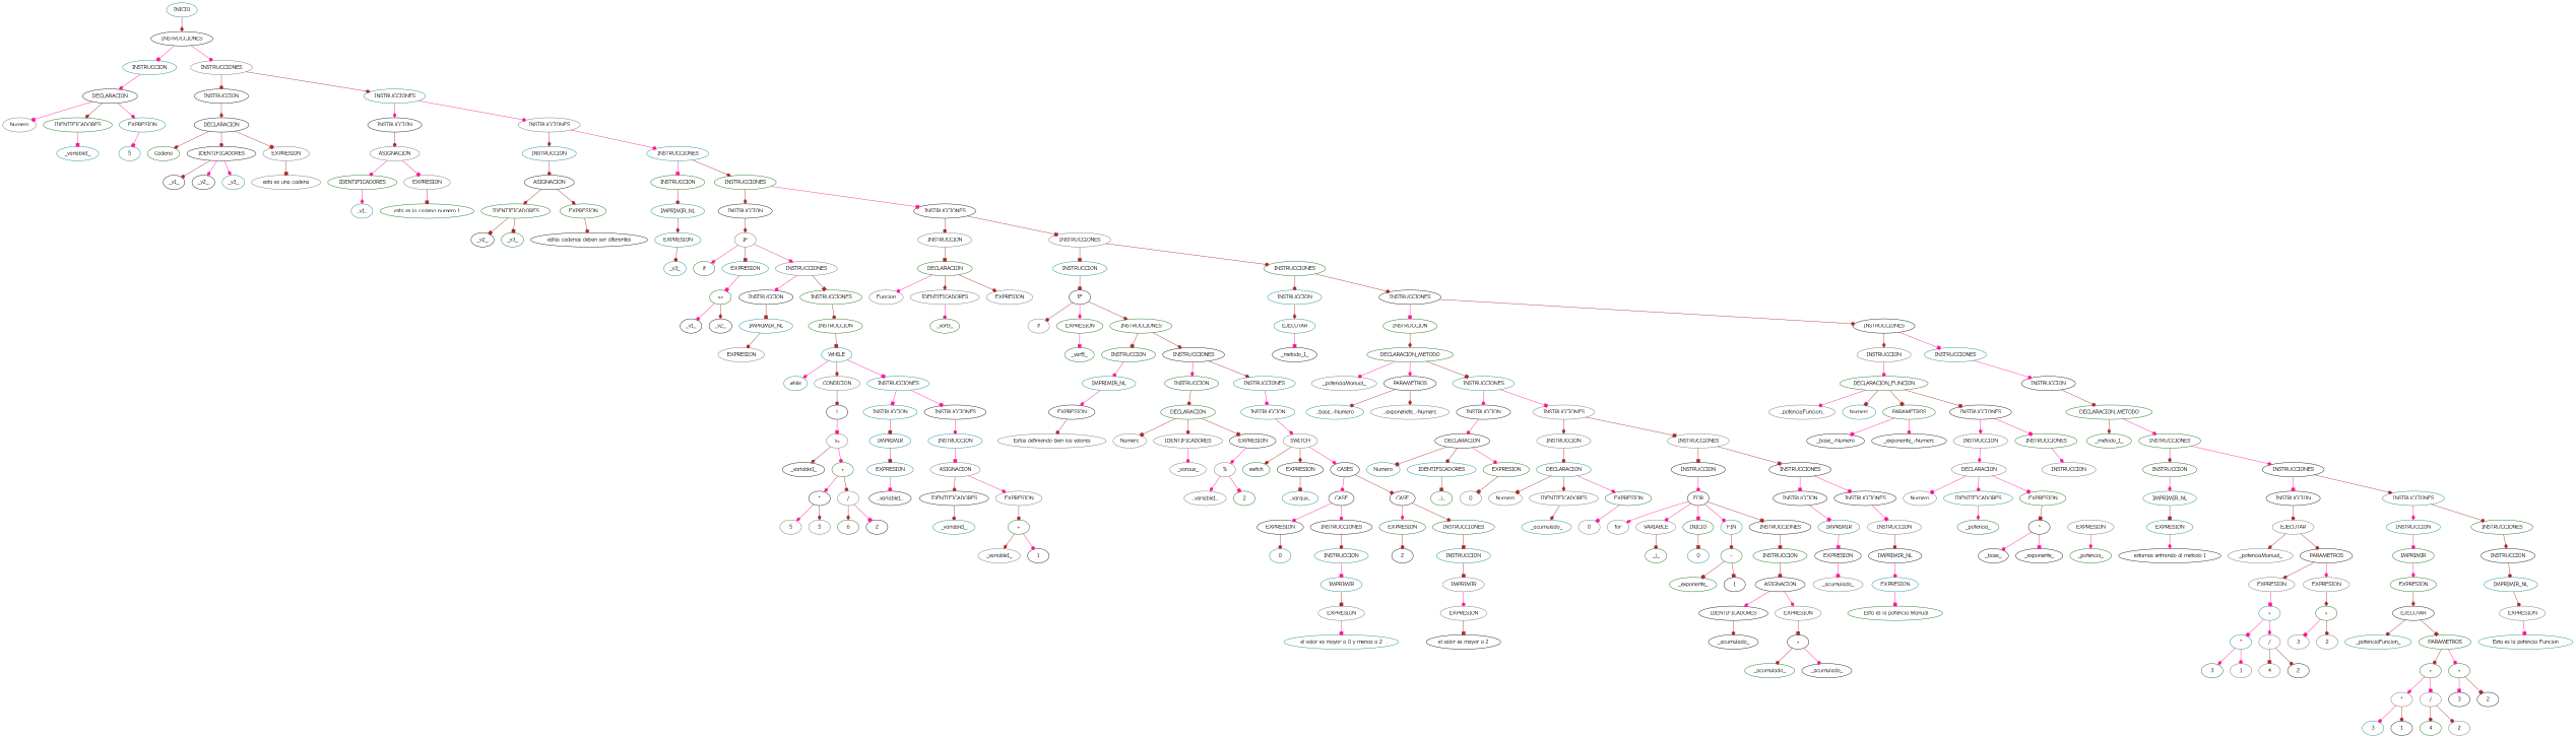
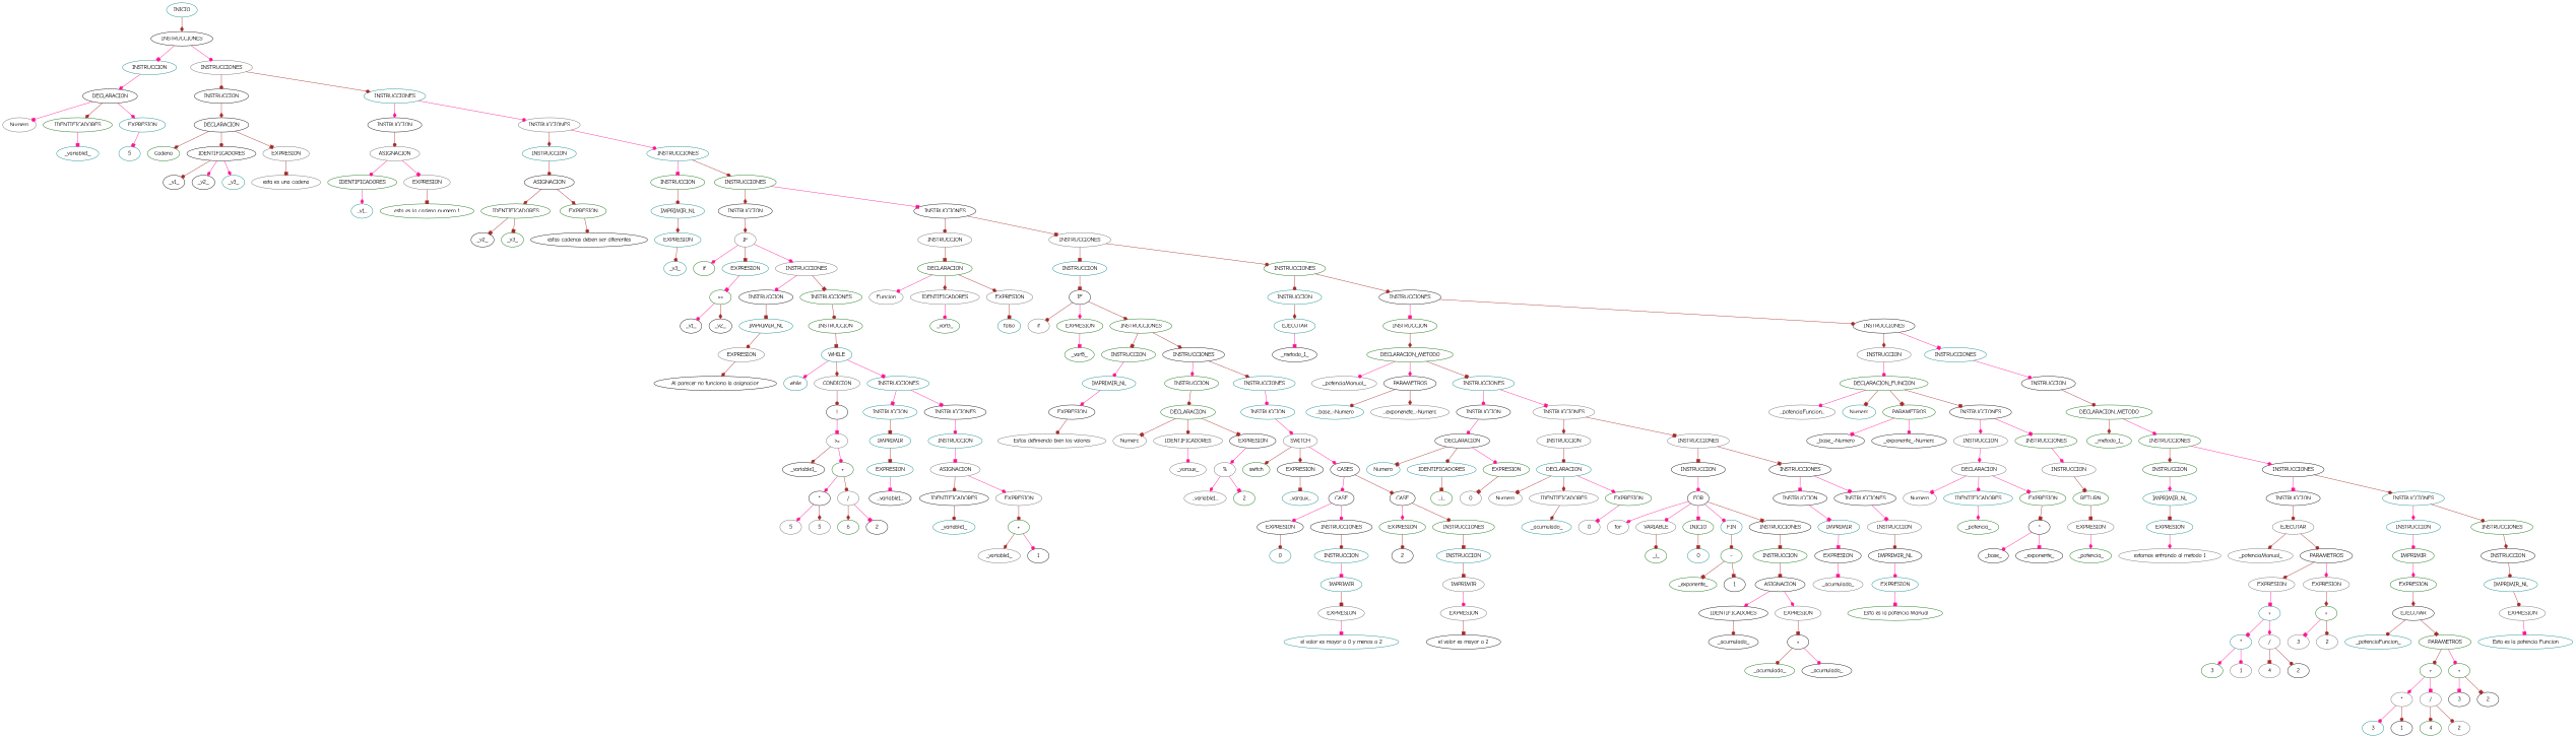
  digraph {
    fontname="Comic Neue"
    shape=circle
    node [color=black fontname="Comic Neue"]
    edge [arrowhead=box color=brown fontname="Comic Neue"]
    n1 [color=teal label=INICIO]
    n2 [label=INSTRUCCIONES]
    n3 [color=teal label=INSTRUCCION]
    n4 [color=gray40 label=INSTRUCCIONES]
    n5 [label=DECLARACION]
    n6 [label=INSTRUCCION]
    n7 [color=teal label=INSTRUCCIONES]
    n8 [color=gray40 label=Numero]
    n9 [color=darkgreen label=IDENTIFICADORES]
    n10 [color=teal label=EXPRESION]
    n11 [label=DECLARACION]
    n12 [label=INSTRUCCION]
    n13 [color=gray40 label=INSTRUCCIONES]
    n14 [color=teal label=_variable1_]
    n15 [color=teal label=5]
    n16 [color=darkgreen label=Cadena]
    n17 [label=IDENTIFICADORES]
    n18 [color=gray40 label=EXPRESION]
    n19 [color=gray40 label=ASIGNACION]
    n20 [color=teal label=INSTRUCCION]
    n21 [color=teal label=INSTRUCCIONES]
    n22 [label=_v1_]
    n23 [label=_v2_]
    n24 [color=teal label=_v3_]
    n25 [color=gray40 label="esta es una cadena"]
    n26 [color=darkgreen label=IDENTIFICADORES]
    n27 [color=gray40 label=EXPRESION]
    n28 [label=ASIGNACION]
    n29 [color=darkgreen label=INSTRUCCION]
    n30 [color=darkgreen label=INSTRUCCIONES]
    n31 [color=teal label=_v1_]
    n32 [color=darkgreen label="esta es la cadena numero 1"]
    n33 [color=darkgreen label=IDENTIFICADORES]
    n34 [color=darkgreen label=EXPRESION]
    n35 [color=teal label=IMPRIMIR_NL]
    n36 [label=INSTRUCCION]
    n37 [label=INSTRUCCIONES]
    n38 [label=_v2_]
    n39 [color=darkgreen label=_v3_]
    n40 [label="estas cadenas deben ser diferentes"]
    n41 [color=teal label=EXPRESION]
    n42 [color=gray40 label=IF]
    n43 [color=gray40 label=INSTRUCCION]
    n44 [color=gray40 label=INSTRUCCIONES]
    n45 [color=teal label=_v3_]
    n46 [color=darkgreen label=if]
    n47 [color=teal label=EXPRESION]
    n48 [color=gray40 label=INSTRUCCIONES]
    n49 [color=darkgreen label=DECLARACION]
    n50 [color=teal label=INSTRUCCION]
    n51 [color=darkgreen label=INSTRUCCIONES]
    n52 [color=darkgreen label="=="]
    n53 [label=INSTRUCCION]
    n54 [color=darkgreen label=INSTRUCCIONES]
    n55 [label=_v1_]
    n56 [label=_v2_]
    n57 [color=teal label=IMPRIMIR_NL]
    n58 [color=darkgreen label=INSTRUCCION]
    n59 [color=gray40 label=EXPRESION]
    n60 [color=teal label=WHILE]
+   n61 [label="Al parecer no funciona la asignacion"]
    n62 [color=teal label=while]
    n63 [color=gray40 label=CONDICION]
    n64 [color=teal label=INSTRUCCIONES]
    n65 [label="!"]
    n66 [color=teal label=INSTRUCCION]
    n67 [label=INSTRUCCIONES]
    n68 [color=gray40 label=">="]
    n69 [label=_variable1_]
    n70 [color=darkgreen label="+"]
    n71 [label="*"]
    n72 [color=gray40 label="/"]
    n73 [color=gray40 label=5]
    n74 [color=gray40 label=5]
    n75 [color=darkgreen label=6]
    n76 [label=2]
    n77 [color=teal label=IMPRIMIR]
    n78 [color=teal label=INSTRUCCION]
    n79 [color=teal label=EXPRESION]
    n80 [color=gray40 label=ASIGNACION]
    n81 [label=_variable1_]
    n82 [label=IDENTIFICADORES]
    n83 [color=gray40 label=EXPRESION]
    n84 [color=teal label=_variable1_]
    n85 [color=darkgreen label="+"]
    n86 [color=gray40 label=_variable1_]
    n87 [label=1]
    n88 [color=gray40 label=Funcion]
    n89 [color=gray40 label=IDENTIFICADORES]
    n90 [color=gray40 label=EXPRESION]
    n91 [label=IF]
    n92 [color=teal label=INSTRUCCION]
    n93 [label=INSTRUCCIONES]
    n94 [color=darkgreen label=_varB_]
+   n95 [color=teal label=falso]
    n96 [color=gray40 label=if]
    n97 [color=darkgreen label=EXPRESION]
    n98 [color=darkgreen label=INSTRUCCIONES]
    n99 [color=teal label=EJECUTAR]
    n100 [color=darkgreen label=INSTRUCCION]
    n101 [label=INSTRUCCIONES]
    n102 [color=darkgreen label=_varB_]
    n103 [color=darkgreen label=INSTRUCCION]
    n104 [label=INSTRUCCIONES]
    n105 [color=teal label=IMPRIMIR_NL]
    n106 [color=darkgreen label=INSTRUCCION]
    n107 [color=teal label=INSTRUCCIONES]
    n108 [label=EXPRESION]
    n109 [color=darkgreen label=DECLARACION]
    n110 [color=teal label=INSTRUCCION]
    n111 [color=gray40 label="Estas definiendo bien los valores"]
    n112 [color=gray40 label=Numero]
    n113 [color=gray40 label=IDENTIFICADORES]
    n114 [label=EXPRESION]
    n115 [color=gray40 label=SWITCH]
    n116 [color=gray40 label=_varaux_]
    n117 [color=gray40 label="%"]
    n118 [color=gray40 label=_variable1_]
    n119 [color=darkgreen label=2]
    n120 [color=darkgreen label=switch]
    n121 [label=EXPRESION]
    n122 [label=CASES]
    n123 [color=teal label=_varaux_]
    n124 [label=CASE]
    n125 [label=CASE]
    n126 [label=EXPRESION]
    n127 [label=INSTRUCCIONES]
    n128 [color=darkgreen label=EXPRESION]
    n129 [color=darkgreen label=INSTRUCCIONES]
    n130 [color=teal label=0]
    n131 [color=teal label=INSTRUCCION]
    n132 [color=teal label=IMPRIMIR]
    n133 [color=gray40 label=EXPRESION]
    n134 [color=teal label="el valor es mayor a 0 y menos a 2"]
    n135 [label=2]
    n136 [color=teal label=INSTRUCCION]
    n137 [color=gray40 label=IMPRIMIR]
    n138 [color=gray40 label=EXPRESION]
    n139 [label="el valor es mayor a 2"]
    n140 [label=_metodo_1_]
    n141 [color=darkgreen label=DECLARACION_METODO]
    n142 [color=gray40 label=INSTRUCCION]
    n143 [color=teal label=INSTRUCCIONES]
    n144 [color=gray40 label=_potenciaManual_]
    n145 [label=PARAMETROS]
    n146 [color=teal label=INSTRUCCIONES]
    n147 [color=darkgreen label=DECLARACION_FUNCION]
    n148 [label=INSTRUCCION]
    n149 [color=teal label="_base_-Numero"]
    n150 [color=gray40 label="_exponenete_-Numero"]
    n151 [label=INSTRUCCION]
    n152 [color=gray40 label=INSTRUCCIONES]
    n153 [label=DECLARACION]
    n154 [color=gray40 label=INSTRUCCION]
    n155 [color=gray40 label=INSTRUCCIONES]
    n156 [color=teal label=Numero]
    n157 [color=teal label=IDENTIFICADORES]
    n158 [color=darkgreen label=EXPRESION]
    n159 [color=teal label=DECLARACION]
    n160 [label=INSTRUCCION]
    n161 [label=INSTRUCCIONES]
    n162 [color=darkgreen label=_i_]
    n163 [color=gray40 label=0]
    n164 [color=gray40 label=Numero]
    n165 [color=gray40 label=IDENTIFICADORES]
    n166 [color=darkgreen label=EXPRESION]
    n167 [label=FOR]
    n168 [label=INSTRUCCION]
    n169 [label=INSTRUCCIONES]
    n170 [color=teal label=_acumulado_]
    n171 [color=gray40 label=0]
    n172 [color=gray40 label=for]
    n173 [color=gray40 label=VARIABLE]
    n174 [color=darkgreen label=INICIO]
    n175 [color=teal label=FIN]
    n176 [label=INSTRUCCIONES]
    n177 [color=teal label=IMPRIMIR]
    n178 [color=gray40 label=INSTRUCCION]
    n179 [color=darkgreen label=_i_]
    n180 [color=teal label=0]
    n181 [color=darkgreen label="-"]
    n182 [color=darkgreen label=INSTRUCCION]
    n183 [color=darkgreen label=_exponente_]
    n184 [label=1]
    n185 [label=ASIGNACION]
    n186 [label=IDENTIFICADORES]
    n187 [color=gray40 label=EXPRESION]
    n188 [label=_acumulado_]
    n189 [label="+"]
    n190 [color=darkgreen label=_acumulado_]
    n191 [label=_acumulado_]
    n192 [label=EXPRESION]
    n193 [label=IMPRIMIR_NL]
    n194 [color=gray40 label=_acumulado_]
    n195 [color=teal label=EXPRESION]
    n196 [color=darkgreen label=" Esta es la potencia Manual"]
    n197 [color=gray40 label=_potenciaFuncion_]
    n198 [color=teal label=Numero]
    n199 [color=darkgreen label=PARAMETROS]
    n200 [label=INSTRUCCIONES]
    n201 [color=darkgreen label=DECLARACION_METODO]
    n202 [label="_base_-Numero"]
    n203 [label="_exponente_-Numero"]
    n204 [color=gray40 label=INSTRUCCION]
    n205 [color=darkgreen label=INSTRUCCIONES]
    n206 [color=gray40 label=DECLARACION]
    n207 [color=gray40 label=INSTRUCCION]
    n208 [color=gray40 label=Numero]
    n209 [color=teal label=IDENTIFICADORES]
    n210 [color=darkgreen label=EXPRESION]
+   n211 [color=darkgreen label=RETURN]
    n212 [color=darkgreen label=_potencia_]
    n213 [label="^"]
    n214 [label=_base_]
    n215 [label=_exponente_]
    n216 [color=gray40 label=EXPRESION]
    n217 [color=darkgreen label=_potencia_]
    n218 [color=darkgreen label=_metodo_1_]
    n219 [color=darkgreen label=INSTRUCCIONES]
    n220 [color=darkgreen label=INSTRUCCION]
    n221 [label=INSTRUCCIONES]
    n222 [color=teal label=IMPRIMIR_NL]
    n223 [label=INSTRUCCION]
    n224 [color=teal label=INSTRUCCIONES]
    n225 [color=teal label=EXPRESION]
    n226 [color=gray40 label=EJECUTAR]
    n227 [color=teal label=INSTRUCCION]
    n228 [color=darkgreen label=INSTRUCCIONES]
-   n229 [label="estamos entrando al metodo 1"]
+   n229 [color=gray40 label="estamos entrando al metodo 1"]
    n230 [color=gray40 label=_potenciaManual_]
    n231 [label=PARAMETROS]
    n232 [color=darkgreen label=IMPRIMIR]
    n233 [label=INSTRUCCION]
    n234 [color=gray40 label=EXPRESION]
    n235 [color=gray40 label=EXPRESION]
    n236 [color=teal label="+"]
    n237 [color=darkgreen label="+"]
    n238 [color=teal label="*"]
    n239 [color=gray40 label="/"]
    n240 [color=darkgreen label=3]
    n241 [color=gray40 label=1]
    n242 [color=gray40 label=4]
    n243 [label=2]
    n244 [color=gray40 label=3]
    n245 [color=gray40 label=2]
    n246 [color=darkgreen label=EXPRESION]
    n247 [color=teal label=IMPRIMIR_NL]
    n248 [label=EJECUTAR]
    n249 [color=teal label=_potenciaFuncion_]
    n250 [color=darkgreen label=PARAMETROS]
    n251 [color=darkgreen label="+"]
    n252 [color=darkgreen label="+"]
    n253 [color=gray40 label="*"]
    n254 [color=gray40 label="/"]
    n255 [label=3]
    n256 [label=2]
    n257 [color=teal label=3]
    n258 [label=1]
    n259 [color=darkgreen label=4]
    n260 [color=gray40 label=2]
    n261 [color=gray40 label=EXPRESION]
    n262 [color=teal label="Esta es la potencia Funcion"]
    n1 -> n2 [arrowhead=diamond]
    n2 -> n3 [color=deeppink]
    n2 -> n4 [arrowhead=dot color=deeppink]
    n3 -> n5 [arrowhead=diamond color=deeppink]
    n4 -> n6 [arrowhead=dot]
    n4 -> n7 [arrowhead=diamond]
    n5 -> n8 [color=deeppink]
    n5 -> n9 [arrowhead=diamond]
    n5 -> n10 [arrowhead=diamond color=deeppink]
    n6 -> n11 [arrowhead=diamond]
    n7 -> n12 [arrowhead=diamond color=deeppink]
    n7 -> n13 [arrowhead=dot color=deeppink]
    n9 -> n14 [color=deeppink]
    n10 -> n15 [color=deeppink]
    n11 -> n16 [arrowhead=diamond]
    n11 -> n17 [arrowhead=dot]
    n11 -> n18
    n12 -> n19 [arrowhead=dot]
    n13 -> n20 [arrowhead=diamond]
    n13 -> n21 [arrowhead=dot color=deeppink]
    n17 -> n22 [arrowhead=dot]
    n17 -> n23 [arrowhead=diamond color=deeppink]
    n17 -> n24 [arrowhead=diamond color=deeppink]
    n18 -> n25
    n19 -> n26 [arrowhead=dot color=deeppink]
    n19 -> n27 [color=deeppink]
    n20 -> n28 [arrowhead=dot]
    n21 -> n29 [color=deeppink]
    n21 -> n30 [arrowhead=diamond]
    n26 -> n31 [arrowhead=diamond color=deeppink]
    n27 -> n32
    n28 -> n33 [arrowhead=diamond]
    n28 -> n34 [arrowhead=diamond]
    n29 -> n35 [arrowhead=dot]
    n30 -> n36 [arrowhead=diamond]
    n30 -> n37 [color=deeppink]
    n33 -> n38
    n33 -> n39
    n34 -> n40 [arrowhead=dot]
    n35 -> n41 [arrowhead=diamond]
    n36 -> n42 [arrowhead=diamond]
    n37 -> n43 [arrowhead=dot]
    n37 -> n44
    n41 -> n45 [arrowhead=dot]
    n42 -> n46 [arrowhead=diamond color=deeppink]
    n42 -> n47
    n42 -> n48 [arrowhead=diamond color=deeppink]
    n43 -> n49
    n44 -> n50
    n44 -> n51 [arrowhead=dot]
    n47 -> n52 [color=deeppink]
    n48 -> n53 [arrowhead=dot color=deeppink]
    n48 -> n54
    n49 -> n88 [arrowhead=dot color=deeppink]
    n49 -> n89 [arrowhead=diamond]
    n49 -> n90 [arrowhead=diamond]
    n50 -> n91
    n51 -> n92 [arrowhead=dot]
    n51 -> n93 [arrowhead=dot]
    n52 -> n55 [arrowhead=dot color=deeppink]
    n52 -> n56 [arrowhead=diamond]
    n53 -> n57
    n54 -> n58 [arrowhead=dot]
    n57 -> n59 [arrowhead=dot]
    n58 -> n60
+   n59 -> n61 [arrowhead=diamond]
    n60 -> n62 [arrowhead=diamond color=deeppink]
    n60 -> n63 [arrowhead=diamond]
    n60 -> n64 [color=deeppink]
    n63 -> n65 [arrowhead=dot]
    n64 -> n66 [color=deeppink]
    n64 -> n67 [color=deeppink]
    n65 -> n68 [color=deeppink]
    n66 -> n77
    n67 -> n78 [arrowhead=dot color=deeppink]
    n68 -> n69 [arrowhead=diamond]
    n68 -> n70 [arrowhead=dot color=deeppink]
    n70 -> n71 [arrowhead=diamond color=deeppink]
    n70 -> n72 [arrowhead=dot]
    n71 -> n73 [arrowhead=diamond color=deeppink]
    n71 -> n74 [arrowhead=diamond]
    n72 -> n75 [arrowhead=diamond]
    n72 -> n76 [color=deeppink]
    n77 -> n79
    n78 -> n80 [color=deeppink]
    n79 -> n81 [color=deeppink]
    n80 -> n82 [arrowhead=dot]
    n80 -> n83 [arrowhead=diamond color=deeppink]
    n82 -> n84 [arrowhead=dot]
    n83 -> n85 [arrowhead=dot]
    n85 -> n86 [arrowhead=diamond]
    n85 -> n87 [arrowhead=dot color=deeppink]
    n89 -> n94 [arrowhead=dot color=deeppink]
+   n90 -> n95
    n91 -> n96 [arrowhead=dot]
    n91 -> n97 [arrowhead=diamond color=deeppink]
    n91 -> n98 [arrowhead=diamond]
    n92 -> n99 [arrowhead=diamond]
    n93 -> n100 [color=deeppink]
    n93 -> n101 [arrowhead=dot]
    n97 -> n102 [color=deeppink]
    n98 -> n103
    n98 -> n104 [arrowhead=diamond]
    n99 -> n140 [color=deeppink]
    n100 -> n141 [arrowhead=diamond]
    n101 -> n142 [arrowhead=diamond]
    n101 -> n143 [color=deeppink]
    n103 -> n105 [arrowhead=dot color=deeppink]
    n104 -> n106 [arrowhead=diamond color=deeppink]
    n104 -> n107 [arrowhead=diamond]
    n105 -> n108 [arrowhead=diamond color=deeppink]
    n106 -> n109 [arrowhead=dot]
    n107 -> n110 [arrowhead=dot color=deeppink]
    n108 -> n111 [arrowhead=dot]
    n109 -> n112
    n109 -> n113 [arrowhead=dot]
    n109 -> n114
    n110 -> n115 [arrowhead=diamond color=deeppink]
    n113 -> n116 [arrowhead=dot color=deeppink]
    n114 -> n117 [arrowhead=diamond color=deeppink]
    n115 -> n120 [arrowhead=diamond]
    n115 -> n121 [arrowhead=diamond]
    n115 -> n122 [arrowhead=diamond color=deeppink]
    n117 -> n118 [arrowhead=diamond color=deeppink]
    n117 -> n119 [color=deeppink]
    n121 -> n123
    n122 -> n124 [arrowhead=dot color=deeppink]
    n122 -> n125 [arrowhead=dot]
    n124 -> n126 [arrowhead=dot color=deeppink]
    n124 -> n127 [arrowhead=dot color=deeppink]
    n125 -> n128 [arrowhead=diamond color=deeppink]
    n125 -> n129 [arrowhead=dot]
    n126 -> n130 [arrowhead=dot]
    n127 -> n131 [arrowhead=dot]
    n128 -> n135 [arrowhead=dot]
    n129 -> n136
    n131 -> n132 [color=deeppink]
    n132 -> n133
    n133 -> n134 [color=deeppink]
    n136 -> n137
    n137 -> n138 [arrowhead=dot color=deeppink]
    n138 -> n139
    n141 -> n144 [arrowhead=dot color=deeppink]
    n141 -> n145 [arrowhead=diamond color=deeppink]
    n141 -> n146
    n142 -> n147 [arrowhead=dot color=deeppink]
    n143 -> n148 [arrowhead=dot color=deeppink]
    n145 -> n149 [arrowhead=dot]
    n145 -> n150 [arrowhead=diamond]
    n146 -> n151 [arrowhead=dot color=deeppink]
    n146 -> n152 [color=deeppink]
    n147 -> n197 [arrowhead=dot color=deeppink]
    n147 -> n198
    n147 -> n199
    n147 -> n200
    n148 -> n201 [arrowhead=dot]
    n151 -> n153 [arrowhead=dot color=deeppink]
    n152 -> n154 [arrowhead=diamond]
    n152 -> n155
    n153 -> n156
    n153 -> n157 [arrowhead=dot]
    n153 -> n158 [arrowhead=dot color=deeppink]
    n154 -> n159 [arrowhead=dot]
    n155 -> n160
    n155 -> n161
    n157 -> n162
    n158 -> n163
    n159 -> n164
    n159 -> n165 [arrowhead=diamond]
    n159 -> n166 [arrowhead=diamond color=deeppink]
    n160 -> n167 [arrowhead=dot color=deeppink]
    n161 -> n168 [color=deeppink]
    n161 -> n169 [color=deeppink]
    n165 -> n170 [arrowhead=diamond]
    n166 -> n171 [color=deeppink]
    n167 -> n172 [arrowhead=diamond color=deeppink]
    n167 -> n173 [arrowhead=dot color=deeppink]
    n167 -> n174 [color=deeppink]
    n167 -> n175 [arrowhead=dot color=deeppink]
    n167 -> n176
    n168 -> n177 [color=deeppink]
    n169 -> n178 [color=deeppink]
    n173 -> n179 [arrowhead=dot]
    n174 -> n180
    n175 -> n181 [arrowhead=dot]
    n176 -> n182
    n177 -> n192 [color=deeppink]
    n178 -> n193 [arrowhead=dot]
    n181 -> n183
    n181 -> n184
    n182 -> n185
    n185 -> n186 [arrowhead=diamond color=deeppink]
    n185 -> n187 [arrowhead=diamond color=deeppink]
    n186 -> n188 [arrowhead=dot]
    n187 -> n189
    n189 -> n190 [arrowhead=dot]
    n189 -> n191 [arrowhead=dot color=deeppink]
    n192 -> n194 [color=deeppink]
    n193 -> n195 [arrowhead=dot color=deeppink]
    n195 -> n196 [color=deeppink]
    n199 -> n202 [color=deeppink]
    n199 -> n203 [arrowhead=dot color=deeppink]
    n200 -> n204 [arrowhead=diamond color=deeppink]
    n200 -> n205 [color=deeppink]
    n201 -> n218 [arrowhead=diamond]
    n201 -> n219 [arrowhead=diamond color=deeppink]
    n204 -> n206 [arrowhead=diamond color=deeppink]
    n205 -> n207 [arrowhead=diamond color=deeppink]
    n206 -> n208 [color=deeppink]
    n206 -> n209 [arrowhead=dot color=deeppink]
    n206 -> n210 [color=deeppink]
+   n207 -> n211
    n209 -> n212 [arrowhead=diamond color=deeppink]
    n210 -> n213
+   n211 -> n216
    n213 -> n214 [arrowhead=dot color=deeppink]
    n213 -> n215 [color=deeppink]
    n216 -> n217 [arrowhead=diamond color=deeppink]
    n219 -> n220 [arrowhead=diamond]
    n219 -> n221 [arrowhead=diamond color=deeppink]
    n220 -> n222 [arrowhead=diamond color=deeppink]
    n221 -> n223 [color=deeppink]
    n221 -> n224 [arrowhead=diamond]
    n222 -> n225
    n223 -> n226 [arrowhead=dot]
    n224 -> n227 [arrowhead=diamond color=deeppink]
    n224 -> n228 [arrowhead=dot]
    n225 -> n229 [arrowhead=diamond color=deeppink]
    n226 -> n230 [arrowhead=diamond]
    n226 -> n231 [arrowhead=dot]
    n227 -> n232 [arrowhead=dot color=deeppink]
    n228 -> n233 [arrowhead=diamond]
    n231 -> n234 [arrowhead=diamond]
    n231 -> n235 [arrowhead=diamond color=deeppink]
    n232 -> n246 [arrowhead=diamond color=deeppink]
    n233 -> n247 [arrowhead=dot]
    n234 -> n236 [color=deeppink]
    n235 -> n237 [arrowhead=diamond]
    n236 -> n238 [color=deeppink]
    n236 -> n239 [arrowhead=diamond color=deeppink]
    n237 -> n244 [color=deeppink]
    n237 -> n245 [arrowhead=dot]
    n238 -> n240 [arrowhead=diamond color=deeppink]
    n238 -> n241 [arrowhead=dot color=deeppink]
    n239 -> n242
    n239 -> n243 [arrowhead=dot]
    n246 -> n248 [arrowhead=diamond]
    n247 -> n261 [arrowhead=dot]
    n248 -> n249 [arrowhead=dot]
    n248 -> n250
    n250 -> n251 [arrowhead=dot]
    n250 -> n252 [arrowhead=dot color=deeppink]
    n251 -> n253 [arrowhead=diamond color=deeppink]
    n251 -> n254 [color=deeppink]
    n252 -> n255 [color=deeppink]
    n252 -> n256
    n253 -> n257 [arrowhead=dot color=deeppink]
    n253 -> n258 [arrowhead=dot]
    n254 -> n259 [arrowhead=dot]
    n254 -> n260 [arrowhead=dot]
    n261 -> n262 [color=deeppink]
  }
